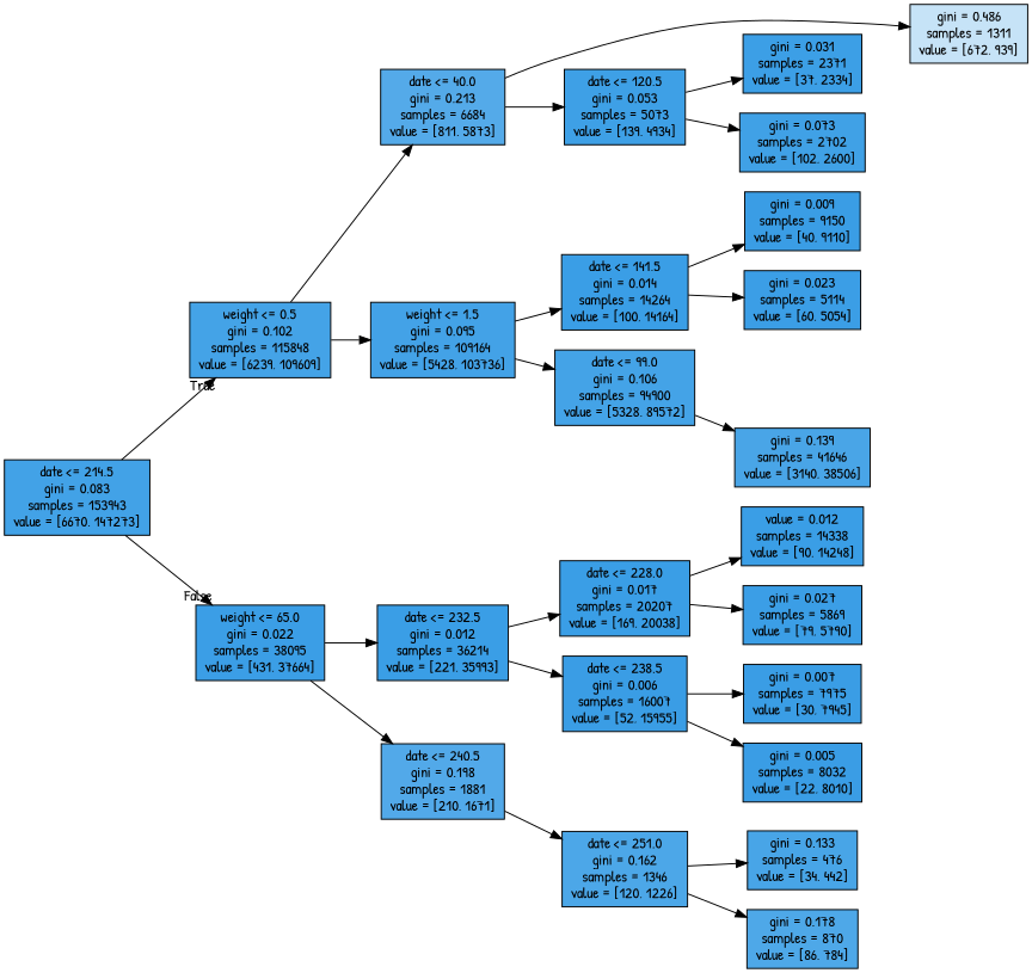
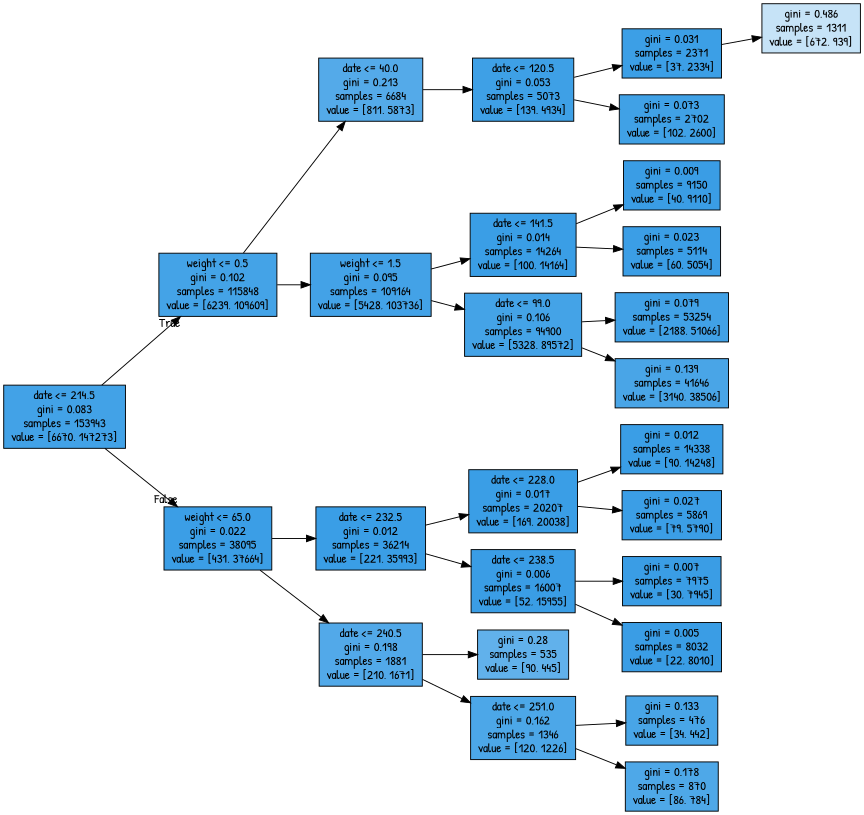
  digraph {
    fontname="Patrick Hand"
    rankdir=LR
    node [color=black fillcolor="#399de5fd" fontname="Patrick Hand" shape=box style=filled]
    edge [fontname="Patrick Hand"]
    n1 [fillcolor="#399de5f3" label="date <= 214.5\ngini = 0.083\nsamples = 153943\nvalue = [6670, 147273]"]
    n2 [fillcolor="#399de5f0" label="weight <= 0.5\ngini = 0.102\nsamples = 115848\nvalue = [6239, 109609]"]
    n3 [fillcolor="#399de5fc" label="weight <= 65.0\ngini = 0.022\nsamples = 38095\nvalue = [431, 37664]"]
    n4 [fillcolor="#399de5dc" label="date <= 40.0\ngini = 0.213\nsamples = 6684\nvalue = [811, 5873]"]
    n5 [fillcolor="#399de5f2" label="weight <= 1.5\ngini = 0.095\nsamples = 109164\nvalue = [5428, 103736]"]
    n6 [label="date <= 232.5\ngini = 0.012\nsamples = 36214\nvalue = [221, 35993]"]
    n7 [fillcolor="#399de5df" label="date <= 240.5\ngini = 0.198\nsamples = 1881\nvalue = [210, 1671]"]
    n8 [fillcolor="#399de549" label="gini = 0.486\nsamples = 1311\nvalue = [672, 939]"]
    n9 [fillcolor="#399de5f8" label="date <= 120.5\ngini = 0.053\nsamples = 5073\nvalue = [139, 4934]"]
    n10 [label="date <= 141.5\ngini = 0.014\nsamples = 14264\nvalue = [100, 14164]"]
    n11 [fillcolor="#399de5f0" label="date <= 99.0\ngini = 0.106\nsamples = 94900\nvalue = [5328, 89572]"]
    n12 [fillcolor="#399de5fb" label="gini = 0.031\nsamples = 2371\nvalue = [37, 2334]"]
    n13 [fillcolor="#399de5f5" label="gini = 0.073\nsamples = 2702\nvalue = [102, 2600]"]
    n14 [fillcolor="#399de5fe" label="gini = 0.009\nsamples = 9150\nvalue = [40, 9110]"]
    n15 [fillcolor="#399de5fc" label="gini = 0.023\nsamples = 5114\nvalue = [60, 5054]"]
+   n16 [fillcolor="#399de5f4" label="gini = 0.079\nsamples = 53254\nvalue = [2188, 51066]"]
    n17 [fillcolor="#399de5ea" label="gini = 0.139\nsamples = 41646\nvalue = [3140, 38506]"]
    n18 [label="date <= 228.0\ngini = 0.017\nsamples = 20207\nvalue = [169, 20038]"]
    n19 [fillcolor="#399de5fe" label="date <= 238.5\ngini = 0.006\nsamples = 16007\nvalue = [52, 15955]"]
+   n20 [fillcolor="#399de5cb" label="gini = 0.28\nsamples = 535\nvalue = [90, 445]"]
    n21 [fillcolor="#399de5e6" label="date <= 251.0\ngini = 0.162\nsamples = 1346\nvalue = [120, 1226]"]
-   n22 [label="value = 0.012\nsamples = 14338\nvalue = [90, 14248]"]
+   n22 [label="gini = 0.012\nsamples = 14338\nvalue = [90, 14248]"]
    n23 [fillcolor="#399de5fc" label="gini = 0.027\nsamples = 5869\nvalue = [79, 5790]"]
    n24 [fillcolor="#399de5fe" label="gini = 0.007\nsamples = 7975\nvalue = [30, 7945]"]
    n25 [fillcolor="#399de5fe" label="gini = 0.005\nsamples = 8032\nvalue = [22, 8010]"]
    n26 [fillcolor="#399de5eb" label="gini = 0.133\nsamples = 476\nvalue = [34, 442]"]
    n27 [fillcolor="#399de5e3" label="gini = 0.178\nsamples = 870\nvalue = [86, 784]"]
    n1 -> n2 [headlabel=True labelangle=45 labeldistance=2.5]
    n1 -> n3 [headlabel=False labelangle=-45 labeldistance=2.5]
    n2 -> n4
    n2 -> n5
    n3 -> n6
    n3 -> n7
-   n4 -> n8
+   n12 -> n8
    n4 -> n9
    n5 -> n10
    n5 -> n11
    n6 -> n18
    n6 -> n19
+   n7 -> n20
    n7 -> n21
    n9 -> n12
    n9 -> n13
    n10 -> n14
    n10 -> n15
+   n11 -> n16
    n11 -> n17
    n18 -> n22
    n18 -> n23
    n19 -> n24
    n19 -> n25
    n21 -> n26
    n21 -> n27
  }
